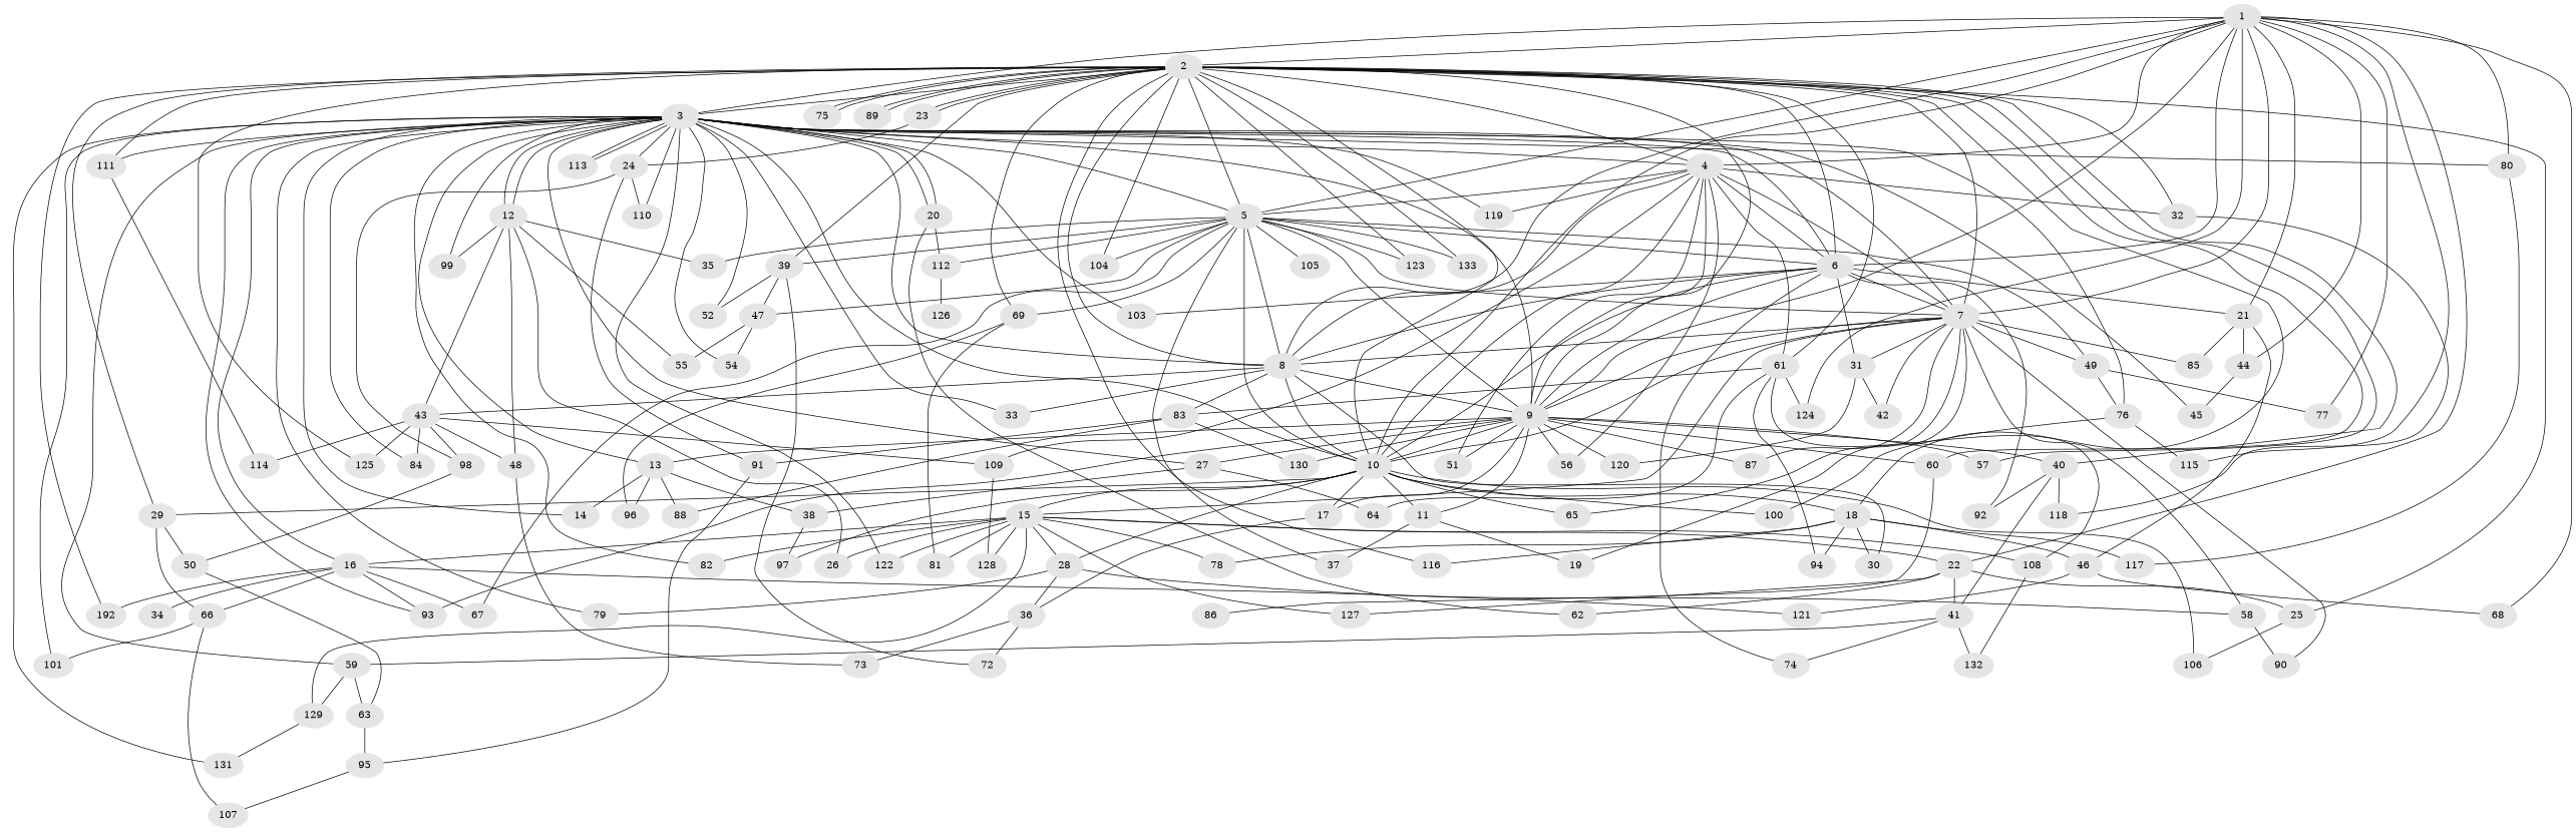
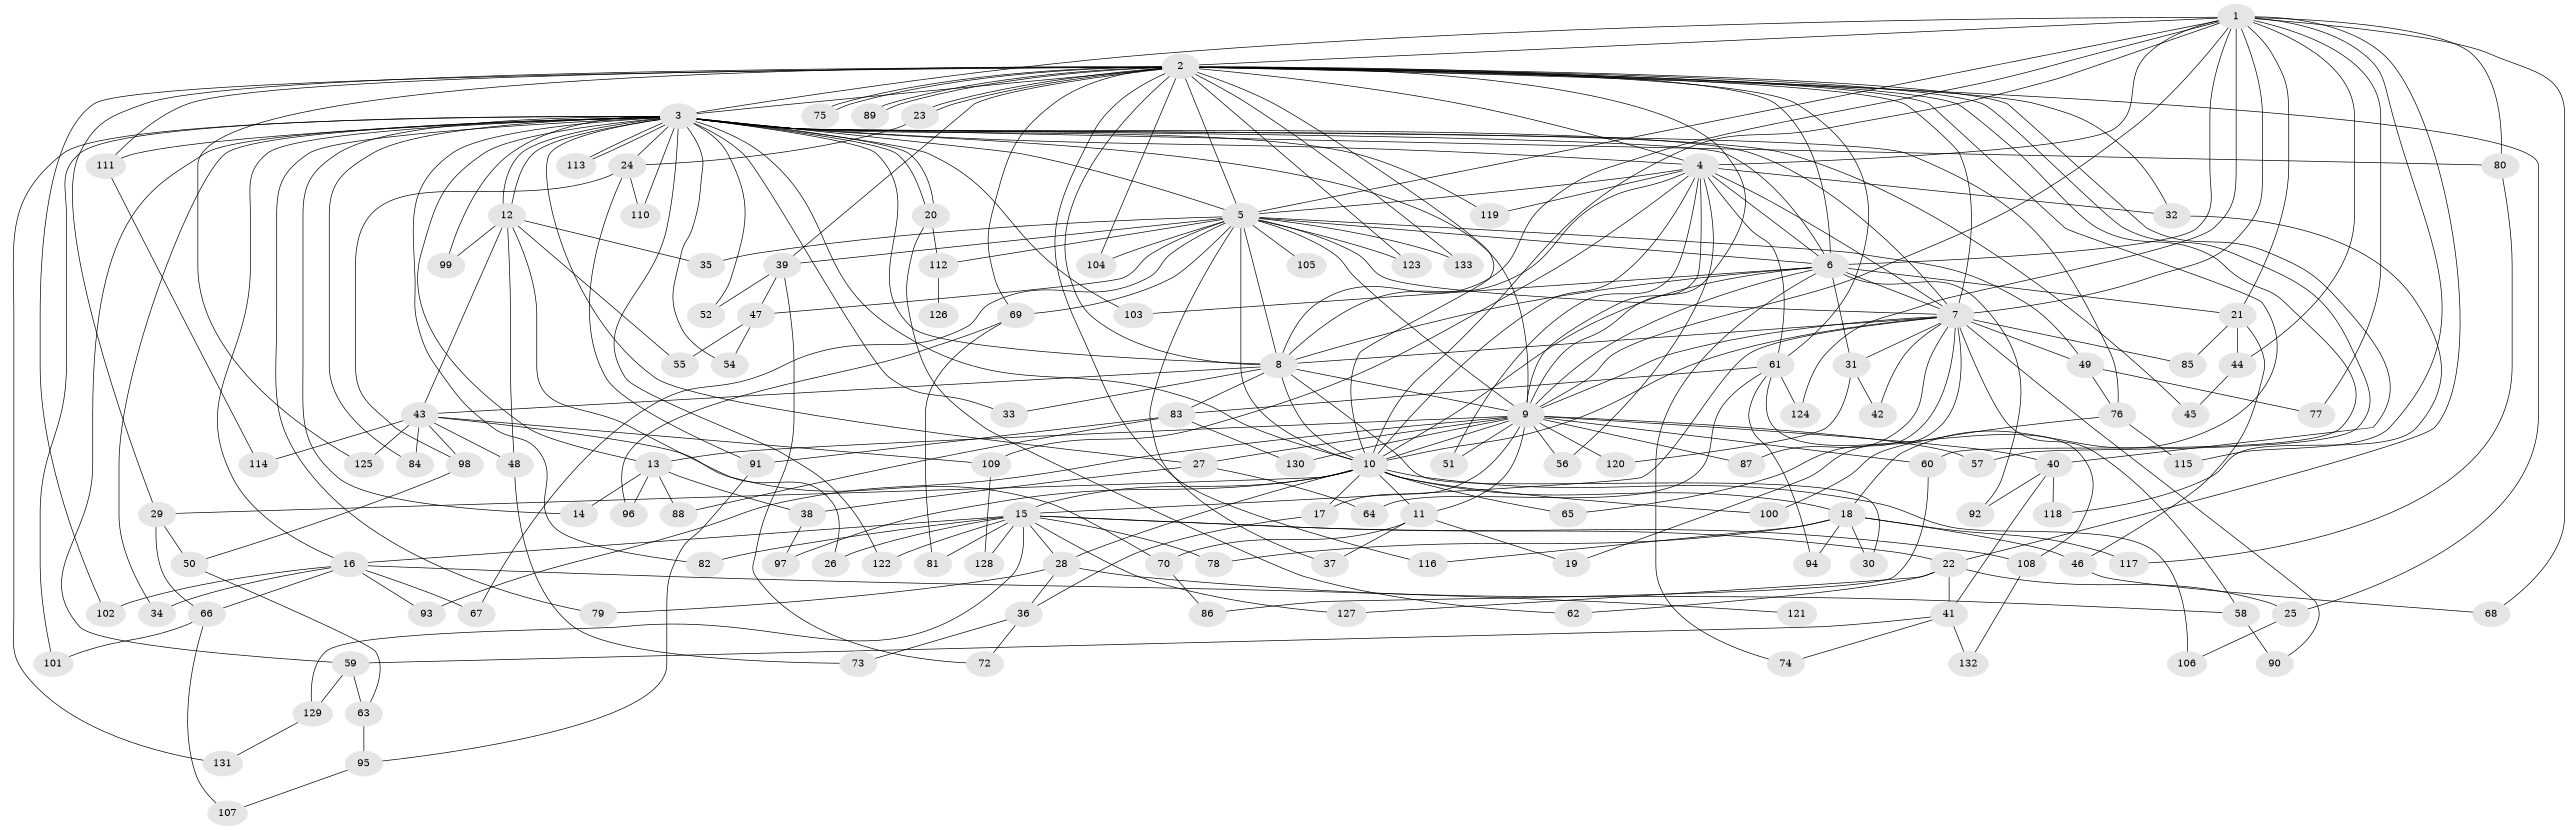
  graph {
    node [color=gray90 style=filled]
    1
    2
    3
    4
    5
    6
    7
    8
    9
    10
    21
    22
    44
    68
    77
    80
    115
    124
    18
    23
    25
    29
    32
    39
    40
    57
    60
    61
    69
    75
    89
-   102 [label=192]
+   102
    104
    111
    116
    123
    125
    133
    12
    13
    14
    16
    20
    24
    27
    33
    34
    45
    52
    54
    59
    76
    79
    82
    84
    99
    101
    103
    110
    113
    119
    122
    131
    51
    56
    109
    35
    37
    47
    49
    67
    105
    112
    31
    74
    92
    15
    19
    42
    58
    65
    85
    87
    90
    30
    43
    83
    11
    17
    93
    120
    130
    28
    97
    100
    106
    46
    127
    62
    41
    117
    78
    94
    66
    50
    118
    72
    86
    108
    64
    96
    81
    114
    26
    48
    55
    38
    88
    121
    91
    98
    129
    63
    128
    126
+   70
    36
    73
    132
    107
    95
    1 -- 2
    1 -- 3
    1 -- 4
    1 -- 5
    1 -- 6
    1 -- 7
    1 -- 8
    1 -- 9
    1 -- 10
    1 -- 21
    1 -- 22
    1 -- 44
    1 -- 68
    1 -- 77
    1 -- 80
    1 -- 115
    1 -- 124
    2 -- 3
    2 -- 4
    2 -- 5
    2 -- 6
    2 -- 7
    2 -- 8
    2 -- 9
    2 -- 10
    2 -- 18
    2 -- 23
    2 -- 23
    2 -- 25
    2 -- 29
    2 -- 32
    2 -- 39
    2 -- 40
    2 -- 57
    2 -- 60
    2 -- 61
    2 -- 69
    2 -- 75
    2 -- 75
    2 -- 89
    2 -- 89
    2 -- 102
    2 -- 104
    2 -- 111
    2 -- 116
    2 -- 123
    2 -- 125
    2 -- 133
    3 -- 4
    3 -- 5
    3 -- 6
    3 -- 7
    3 -- 8
    3 -- 9
    3 -- 10
    3 -- 80
    3 -- 111
    3 -- 12
    3 -- 12
    3 -- 13
    3 -- 14
    3 -- 16
    3 -- 20
    3 -- 20
    3 -- 24
    3 -- 27
    3 -- 33
-   3 -- 93
+   3 -- 34
    3 -- 45
    3 -- 52
    3 -- 54
    3 -- 59
    3 -- 76
    3 -- 79
    3 -- 82
    3 -- 84
    3 -- 99
    3 -- 101
    3 -- 103
    3 -- 110
    3 -- 113
    3 -- 113
    3 -- 119
    3 -- 122
    3 -- 131
    4 -- 5
    4 -- 6
    4 -- 7
    4 -- 8
    4 -- 9
    4 -- 10
    4 -- 32
    4 -- 61
    4 -- 119
    4 -- 51
    4 -- 56
    4 -- 109
    5 -- 6
    5 -- 7
    5 -- 8
    5 -- 9
    5 -- 10
    5 -- 39
    5 -- 69
    5 -- 104
    5 -- 123
    5 -- 133
    5 -- 35
    5 -- 37
    5 -- 47
    5 -- 49
    5 -- 67
    5 -- 105
    5 -- 112
    6 -- 7
    6 -- 8
    6 -- 9
    6 -- 10
    6 -- 21
    6 -- 103
    6 -- 31
    6 -- 74
    6 -- 92
    7 -- 8
    7 -- 9
    7 -- 10
    7 -- 49
    7 -- 31
    7 -- 15
    7 -- 19
    7 -- 42
    7 -- 58
    7 -- 65
    7 -- 85
    7 -- 87
    7 -- 90
    8 -- 9
    8 -- 10
    8 -- 33
    8 -- 30
    8 -- 43
    8 -- 83
    9 -- 10
    9 -- 40
    9 -- 57
    9 -- 60
    9 -- 13
    9 -- 27
    9 -- 51
    9 -- 56
    9 -- 87
    9 -- 11
    9 -- 17
    9 -- 93
    9 -- 120
    9 -- 130
    10 -- 18
    10 -- 29
    10 -- 15
    10 -- 65
    10 -- 11
    10 -- 17
    10 -- 28
    10 -- 97
    10 -- 100
    10 -- 106
    21 -- 44
    21 -- 85
    21 -- 46
    22 -- 25
    22 -- 127
    22 -- 62
    22 -- 41
    44 -- 45
    80 -- 117
    18 -- 116
    18 -- 30
    18 -- 46
    18 -- 117
    18 -- 78
    18 -- 94
    23 -- 24
    25 -- 106
    29 -- 66
    29 -- 50
    32 -- 118
    39 -- 52
    39 -- 47
    39 -- 72
    40 -- 92
    40 -- 41
    40 -- 118
    60 -- 86
    61 -- 124
    61 -- 83
    61 -- 94
    61 -- 108
    61 -- 64
    69 -- 96
    69 -- 81
    111 -- 114
    12 -- 99
    12 -- 35
    12 -- 43
    12 -- 26
    12 -- 48
    12 -- 55
    13 -- 14
    13 -- 96
    13 -- 38
    13 -- 88
    16 -- 102
    16 -- 34
    16 -- 67
    16 -- 93
    16 -- 66
    16 -- 121
    20 -- 112
    20 -- 62
    24 -- 110
    24 -- 91
    24 -- 98
    27 -- 64
    27 -- 38
    59 -- 129
    59 -- 63
    76 -- 115
    76 -- 100
    109 -- 128
    47 -- 54
    47 -- 55
    49 -- 77
    49 -- 76
    112 -- 126
    31 -- 42
    31 -- 120
    15 -- 22
    15 -- 16
    15 -- 82
    15 -- 122
    15 -- 28
    15 -- 127
    15 -- 78
    15 -- 108
    15 -- 81
    15 -- 26
    15 -- 129
    15 -- 128
    58 -- 90
    43 -- 125
    43 -- 84
    43 -- 109
    43 -- 114
    43 -- 48
    43 -- 98
+   43 -- 70
    83 -- 130
    83 -- 88
    83 -- 91
    11 -- 37
    11 -- 19
+   11 -- 70
    17 -- 36
    28 -- 79
    28 -- 58
    28 -- 36
    46 -- 68
-   46 -- 121
    41 -- 59
    41 -- 74
    41 -- 132
    66 -- 101
    66 -- 107
    50 -- 63
    108 -- 132
    48 -- 73
    38 -- 97
    91 -- 95
    98 -- 50
    129 -- 131
    63 -- 95
+   70 -- 86
    36 -- 72
    36 -- 73
    95 -- 107
  }
